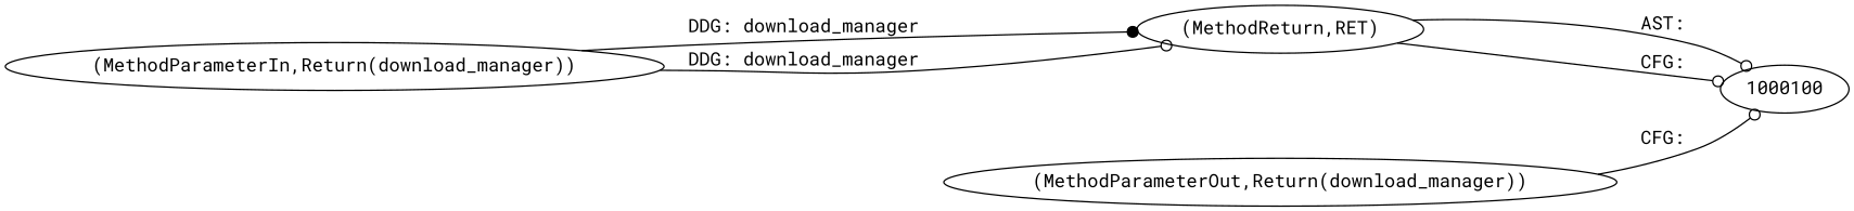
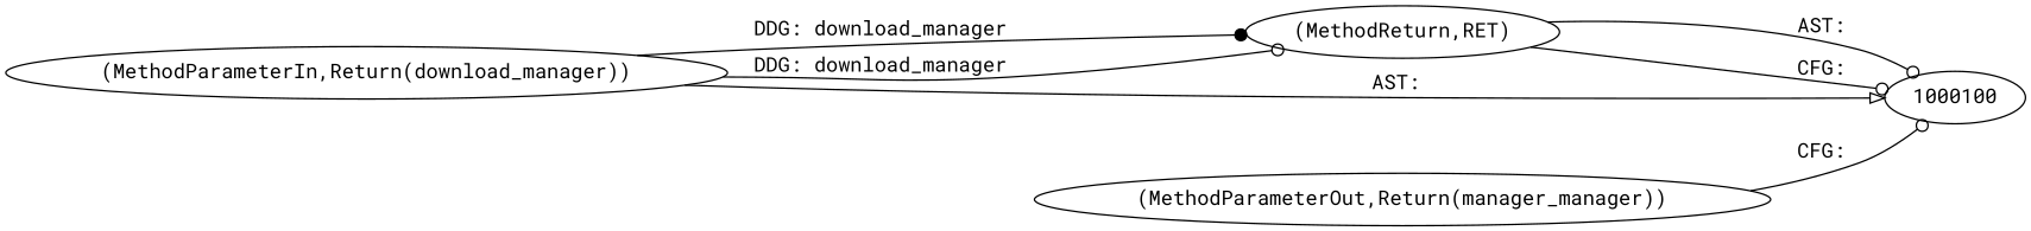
  digraph {
    fontname="Roboto Mono"
    rankdir=LR
    node [fontname="Roboto Mono"]
    edge [arrowhead=odot fontname="Roboto Mono"]
    n1 [label="(MethodParameterIn,Return(download_manager))"]
    n2 [label="(MethodReturn,RET)"]
    1000100
-   n4 [label="(MethodParameterOut,Return(download_manager))"]
+   n4 [label="(MethodParameterOut,Return(manager_manager))"]
    n1 -> n2 [arrowhead=dot label="DDG: download_manager"]
    n1 -> n2 [label="DDG: download_manager"]
+   n1 -> 1000100 [arrowhead=onormal label="AST: "]
    n2 -> 1000100 [label="AST: "]
    n2 -> 1000100 [label="CFG: "]
    n4 -> 1000100 [label="CFG: "]
  }
